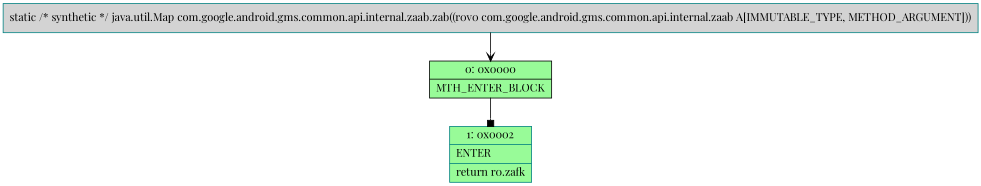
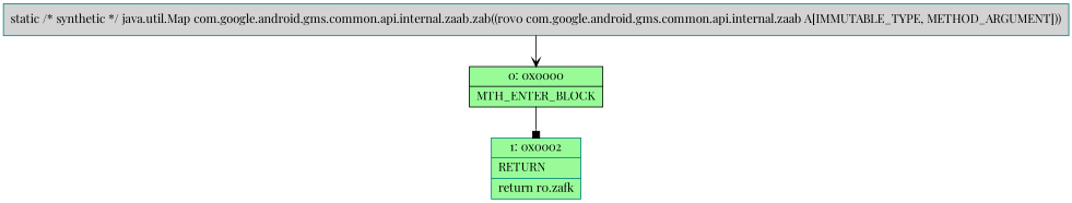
  digraph {
    fontname="Playfair Display"
    node [shape=record style=filled fillcolor=palegreen color=teal fontname="Playfair Display"]
    edge [fontname="Playfair Display"]
    n1 [label="{0\:\ 0x0000|MTH_ENTER_BLOCK\l}" color=black]
-   n2 [label="{1\:\ 0x0002|ENTER\l|return r0.zafk\l}"]
+   n2 [label="{1\:\ 0x0002|RETURN\l|return r0.zafk\l}"]
    n3 [label="{static \/* synthetic *\/ java.util.Map com.google.android.gms.common.api.internal.zaab.zab((r0v0 com.google.android.gms.common.api.internal.zaab A[IMMUTABLE_TYPE, METHOD_ARGUMENT])) }" fillcolor=lightgrey]
    n1 -> n2 [arrowhead=box]
    n3 -> n1 [arrowhead=vee]
  }
